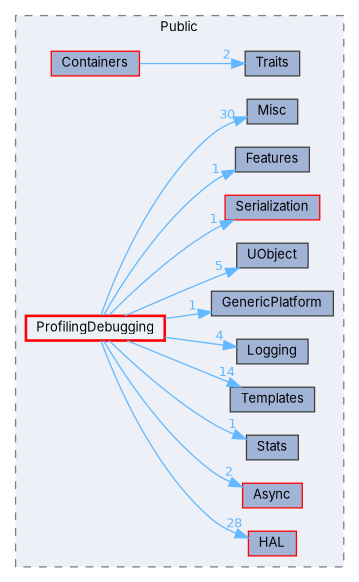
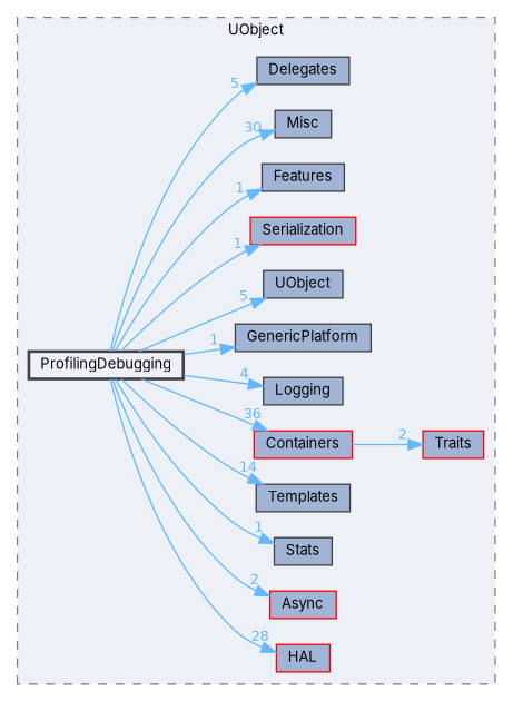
  digraph {
    compound=true
    fontname=Inter
    rankdir=LR
    node [color=grey25 fillcolor="#a2b4d6" fontname=Inter fontsize=10 shape=box style=filled]
    edge [color=steelblue1 fontcolor=steelblue1 fontname=Inter fontsize=10 headlabel=1 labeldistance=1.5 labelfontname=Helvetica labelfontsize=10]
    n1 [color=red height=0.2 label=HAL width=0.4]
    n2 [color=red height=0.2 label=Async width=0.4]
    n3 [height=0.2 label=Stats width=0.4]
    n4 [height=0.2 label=Templates width=0.4]
    n5 [color=red height=0.2 label=Containers width=0.4]
    n6 [height=0.2 label=Logging width=0.4]
    n7 [height=0.2 label=GenericPlatform width=0.4]
    n8 [height=0.2 label=UObject width=0.4]
    n9 [color=red height=0.2 label=Serialization width=0.4]
-   n10 [height=0.2 label=Traits width=0.4]
+   n10 [color=red height=0.2 label=Traits width=0.4]
    n11 [height=0.2 label=Features width=0.4]
    n12 [height=0.2 label=Misc width=0.4]
-   n14 [color=red fillcolor="#edf0f7" height=0.2 label=ProfilingDebugging style="filled,bold" width=0.4]
+   n13 [height=0.2 label=Delegates width=0.4]
+   n14 [fillcolor="#edf0f7" height=0.2 label=ProfilingDebugging style="filled,bold" width=0.4]
    subgraph cluster_1 {
      bgcolor="#edf0f7"
      fontsize=10
-     label=Public
+     label=UObject
      pencolor=grey50
      style="filled,dashed"
      n1
      n2
      n3
      n4
      n5
      n6
      n7
      n8
      n9
      n10
      n11
      n12
+     n13
      n14
    }
    n5 -> n10 [headlabel=2]
    n14 -> n1 [headlabel=28]
    n14 -> n2 [headlabel=2]
    n14 -> n3
    n14 -> n4 [headlabel=14]
+   n14 -> n5 [headlabel=36]
    n14 -> n6 [headlabel=4]
    n14 -> n7
    n14 -> n8 [headlabel=5]
    n14 -> n9
    n14 -> n11
    n14 -> n12 [headlabel=30]
+   n14 -> n13 [headlabel=5]
  }
